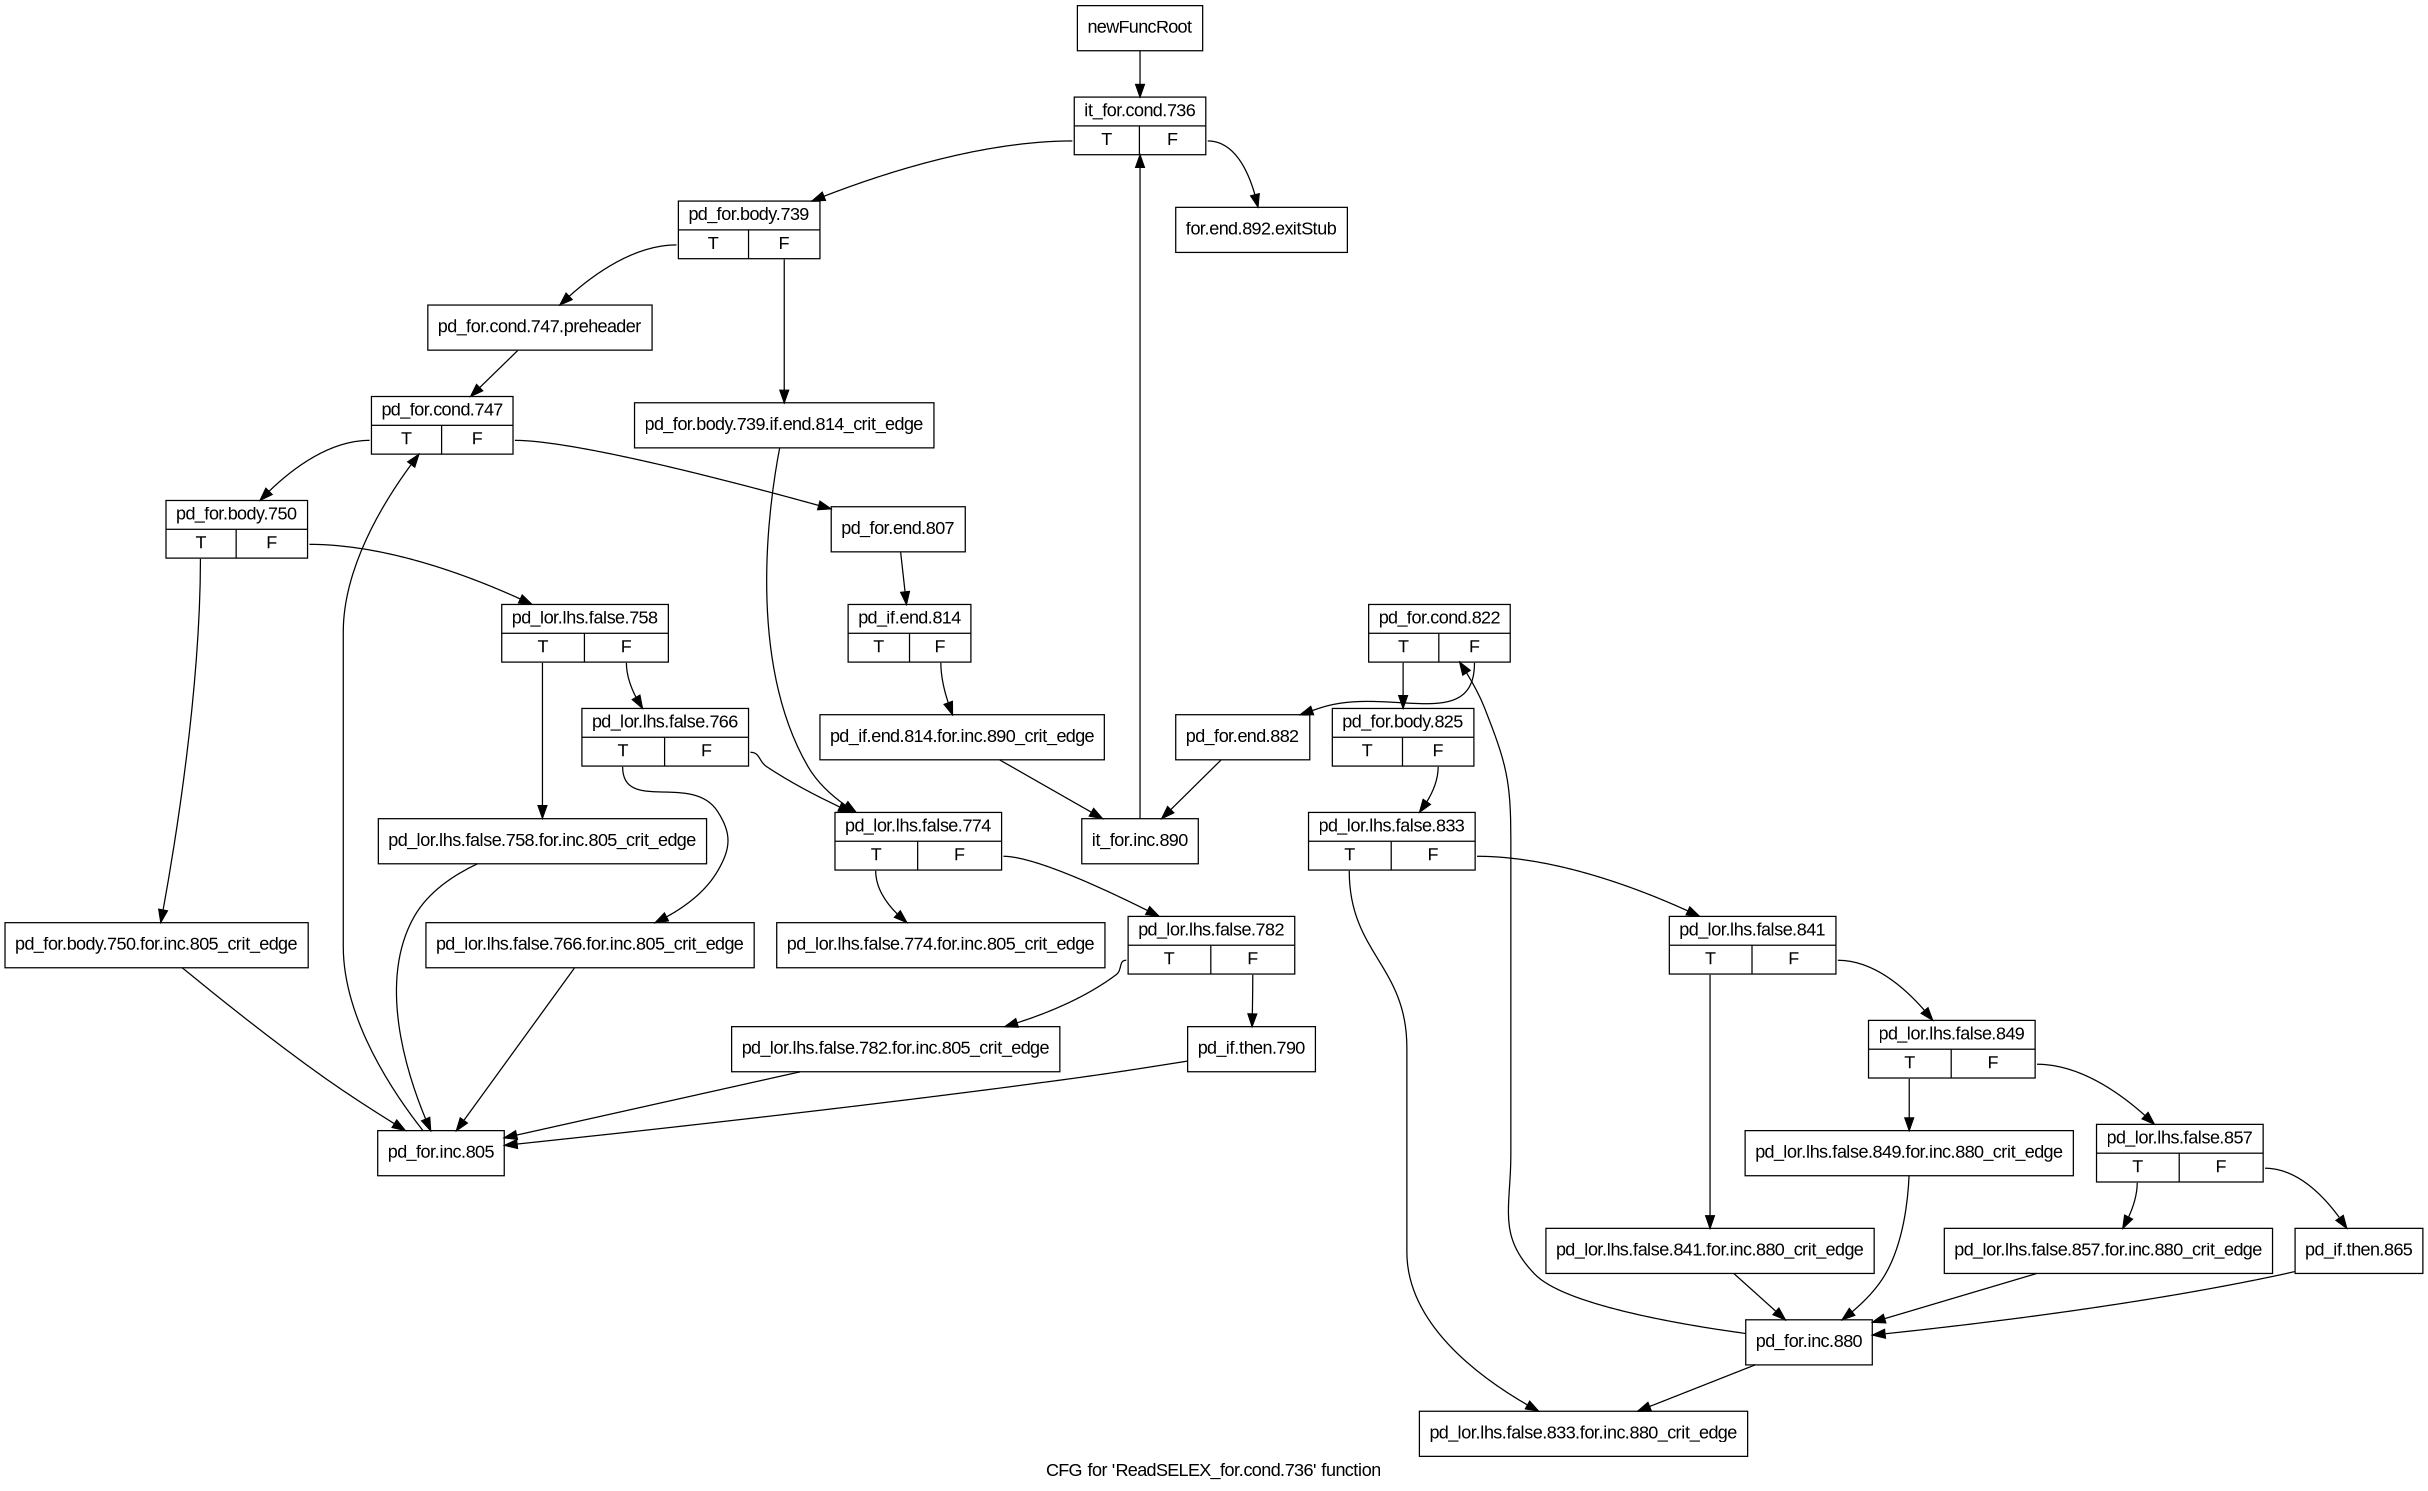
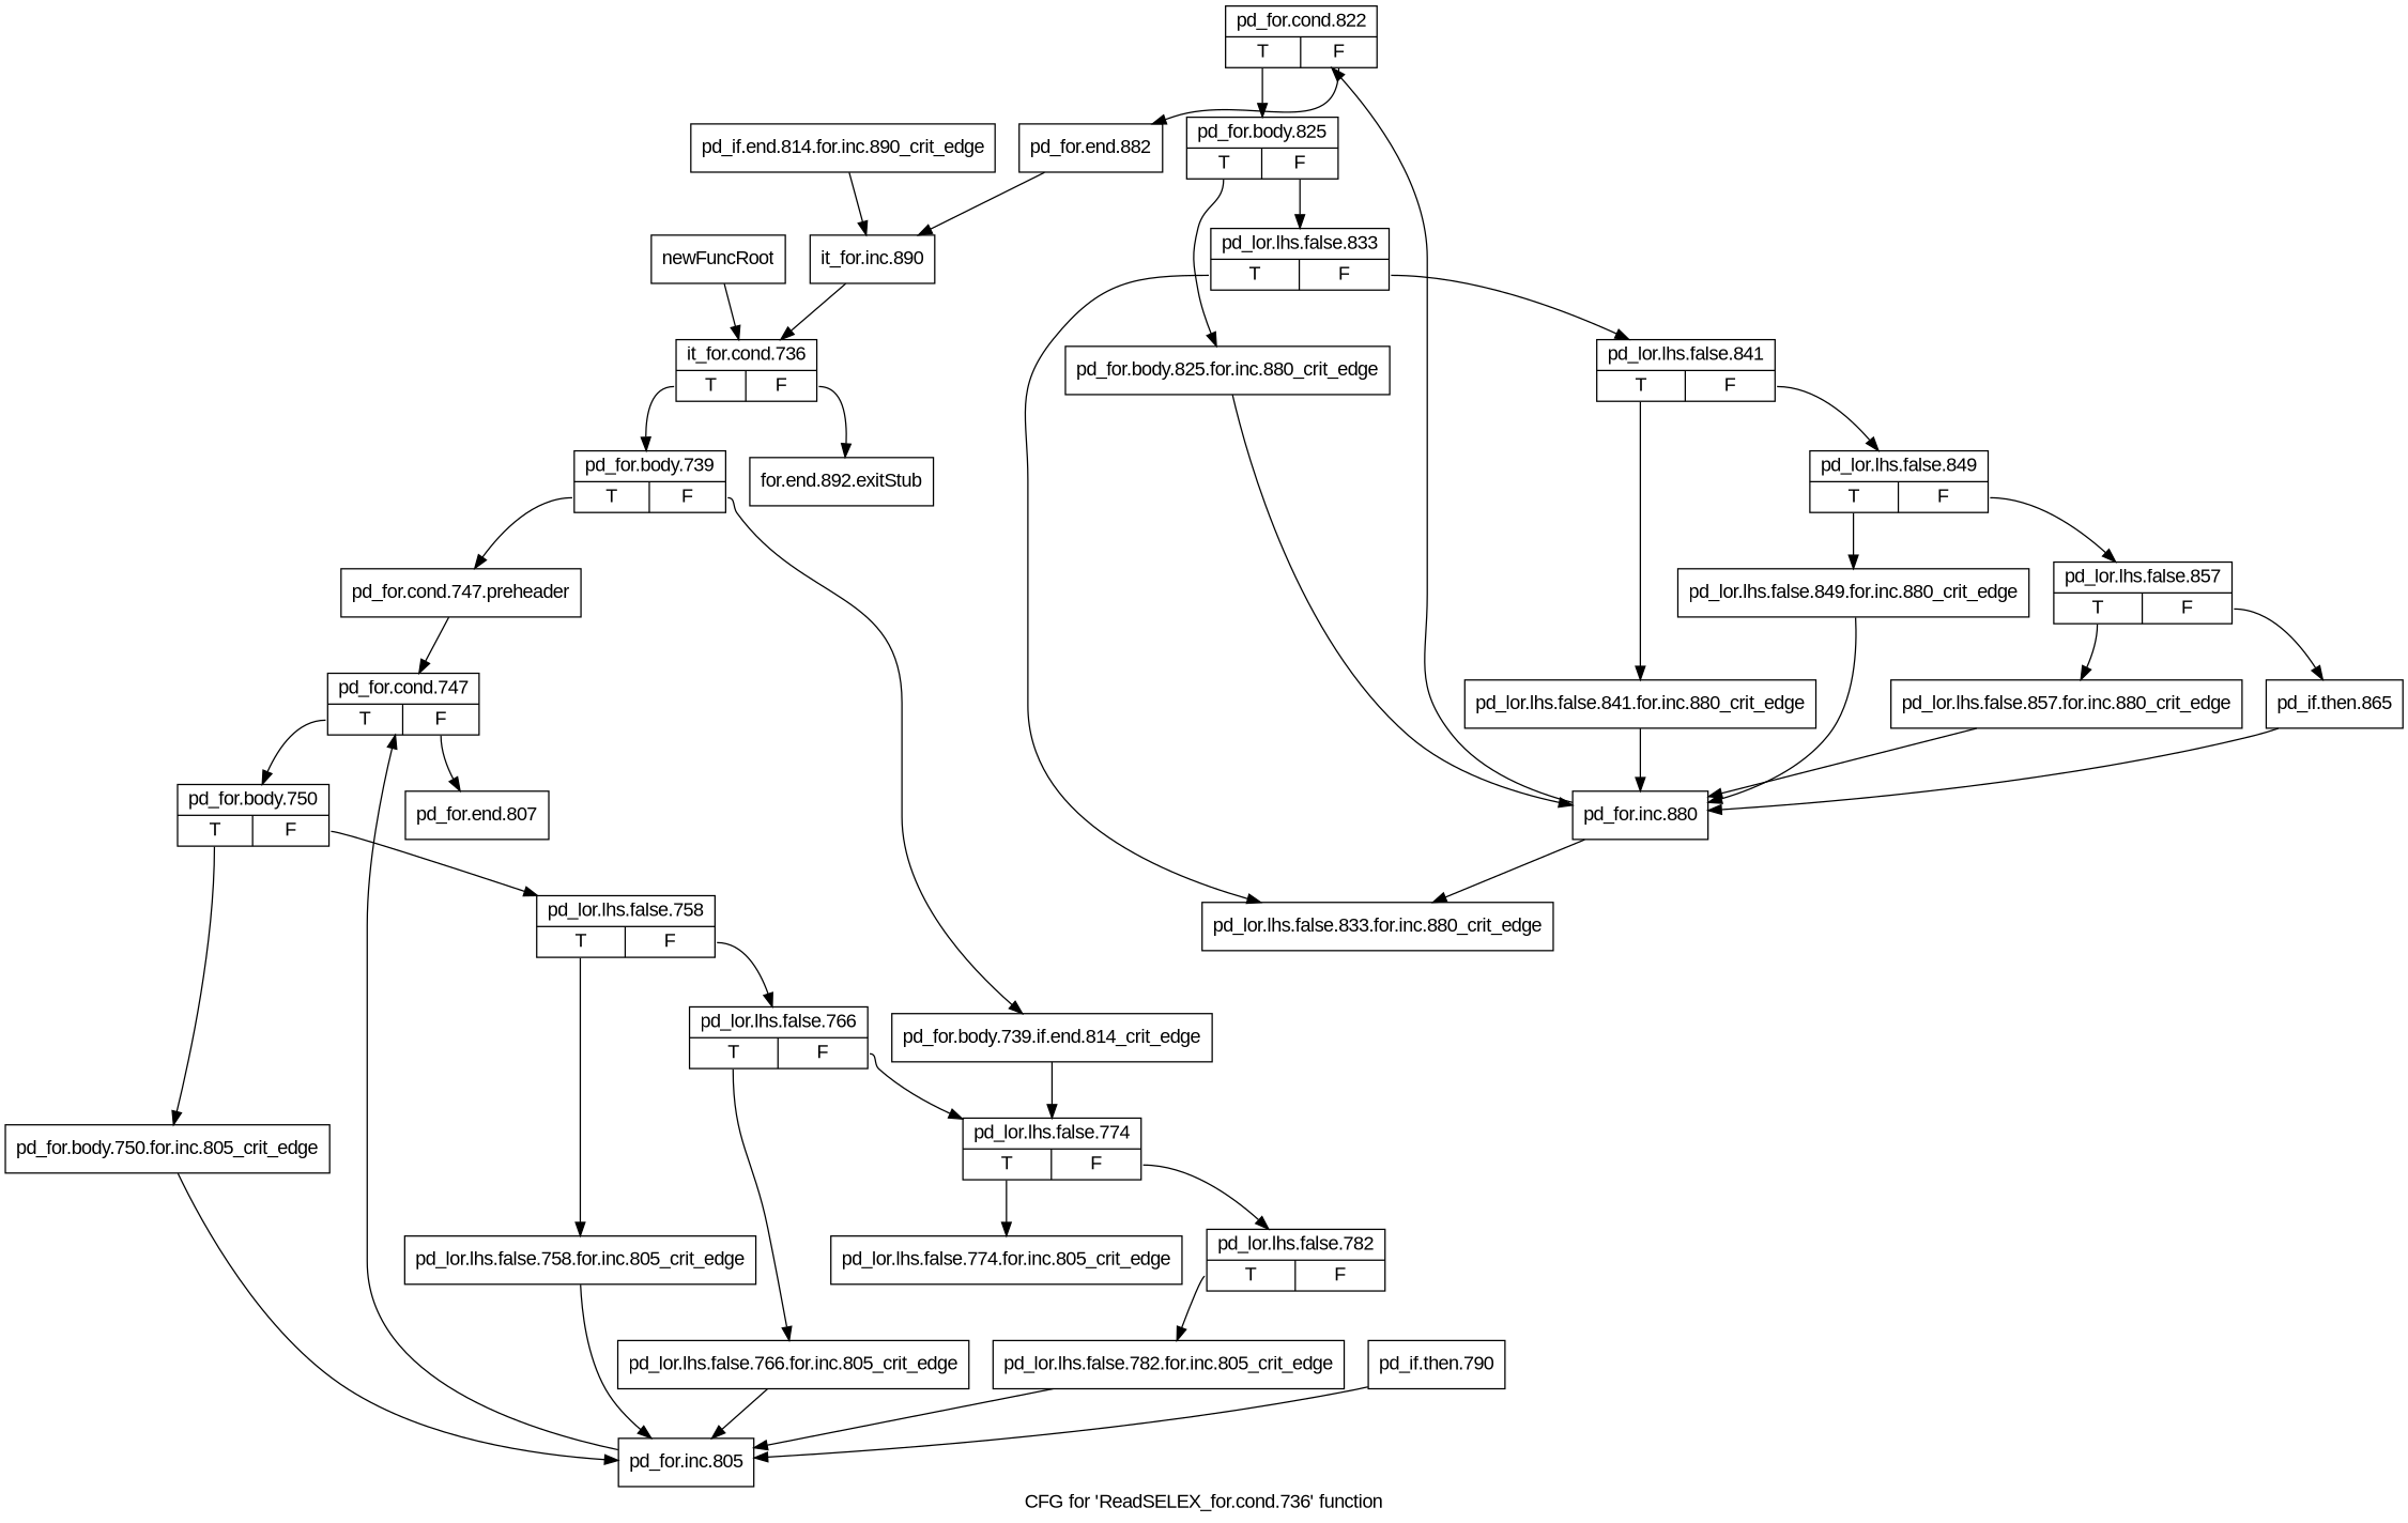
  digraph {
    fontname="Liberation Sans"
    label="CFG for 'ReadSELEX_for.cond.736' function"
    node [fontname="Liberation Sans" shape=record]
    edge [fontname="Liberation Sans"]
    n1 [label="{newFuncRoot}"]
    n2 [label="{it_for.cond.736|{<s0>T|<s1>F}}"]
    n3 [label="{for.end.892.exitStub}"]
    n4 [label="{pd_for.body.739|{<s0>T|<s1>F}}"]
    n5 [label="{pd_for.cond.747.preheader}"]
    n6 [label="{pd_for.body.739.if.end.814_crit_edge}"]
    n7 [label="{pd_for.cond.747|{<s0>T|<s1>F}}"]
    n8 [label="{pd_lor.lhs.false.774|{<s0>T|<s1>F}}"]
    n9 [label="{pd_for.body.750|{<s0>T|<s1>F}}"]
    n10 [label="{pd_for.end.807}"]
-   n11 [label="{pd_if.end.814|{<s0>T|<s1>F}}"]
    n12 [label="{pd_if.end.814.for.inc.890_crit_edge}"]
    n13 [label="{it_for.inc.890}"]
    n14 [label="{pd_for.body.750.for.inc.805_crit_edge}"]
    n15 [label="{pd_lor.lhs.false.758|{<s0>T|<s1>F}}"]
    n16 [label="{pd_for.inc.805}"]
    n17 [label="{pd_lor.lhs.false.758.for.inc.805_crit_edge}"]
    n18 [label="{pd_lor.lhs.false.766|{<s0>T|<s1>F}}"]
    n19 [label="{pd_for.cond.822|{<s0>T|<s1>F}}"]
    n20 [label="{pd_for.body.825|{<s0>T|<s1>F}}"]
    n21 [label="{pd_for.end.882}"]
+   n22 [label="{pd_for.body.825.for.inc.880_crit_edge}"]
    n23 [label="{pd_lor.lhs.false.833|{<s0>T|<s1>F}}"]
    n24 [label="{pd_for.inc.880}"]
    n25 [label="{pd_lor.lhs.false.833.for.inc.880_crit_edge}"]
    n26 [label="{pd_lor.lhs.false.841|{<s0>T|<s1>F}}"]
    n27 [label="{pd_lor.lhs.false.841.for.inc.880_crit_edge}"]
    n28 [label="{pd_lor.lhs.false.849|{<s0>T|<s1>F}}"]
    n29 [label="{pd_lor.lhs.false.849.for.inc.880_crit_edge}"]
    n30 [label="{pd_lor.lhs.false.857|{<s0>T|<s1>F}}"]
    n31 [label="{pd_lor.lhs.false.857.for.inc.880_crit_edge}"]
    n32 [label="{pd_if.then.865}"]
    n33 [label="{pd_lor.lhs.false.766.for.inc.805_crit_edge}"]
    n34 [label="{pd_lor.lhs.false.774.for.inc.805_crit_edge}"]
    n35 [label="{pd_lor.lhs.false.782|{<s0>T|<s1>F}}"]
    n36 [label="{pd_lor.lhs.false.782.for.inc.805_crit_edge}"]
    n37 [label="{pd_if.then.790}"]
    n1 -> n2
    n2 -> n3 [tailport=s1]
    n2 -> n4 [tailport=s0]
    n4 -> n5 [tailport=s0]
    n4 -> n6 [tailport=s1]
    n5 -> n7
    n6 -> n8
    n7 -> n9 [tailport=s0]
    n7 -> n10 [tailport=s1]
    n8 -> n34 [tailport=s0]
    n8 -> n35 [tailport=s1]
    n9 -> n14 [tailport=s0]
    n9 -> n15 [tailport=s1]
-   n10 -> n11
-   n11 -> n12 [tailport=s1]
    n12 -> n13
    n13 -> n2
    n14 -> n16
    n15 -> n17 [tailport=s0]
    n15 -> n18 [tailport=s1]
    n16 -> n7
    n17 -> n16
    n18 -> n8 [tailport=s1]
    n18 -> n33 [tailport=s0]
    n19 -> n20 [tailport=s0]
    n19 -> n21 [tailport=s1]
+   n20 -> n22 [tailport=s0]
    n20 -> n23 [tailport=s1]
    n21 -> n13
+   n22 -> n24
    n23 -> n25 [tailport=s0]
    n23 -> n26 [tailport=s1]
    n24 -> n19
    n24 -> n25
    n26 -> n27 [tailport=s0]
    n26 -> n28 [tailport=s1]
    n27 -> n24
    n28 -> n29 [tailport=s0]
    n28 -> n30 [tailport=s1]
    n29 -> n24
    n30 -> n31 [tailport=s0]
    n30 -> n32 [tailport=s1]
    n31 -> n24
    n32 -> n24
    n33 -> n16
    n35 -> n36 [tailport=s0]
-   n35 -> n37 [tailport=s1]
    n36 -> n16
    n37 -> n16
  }
